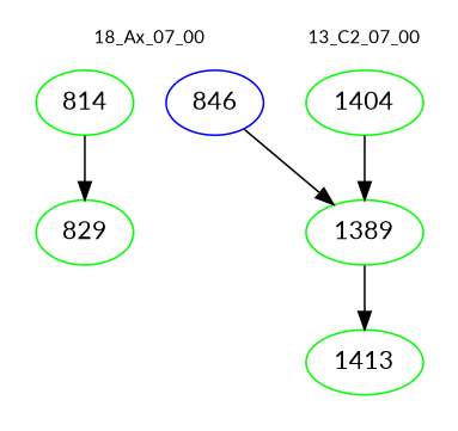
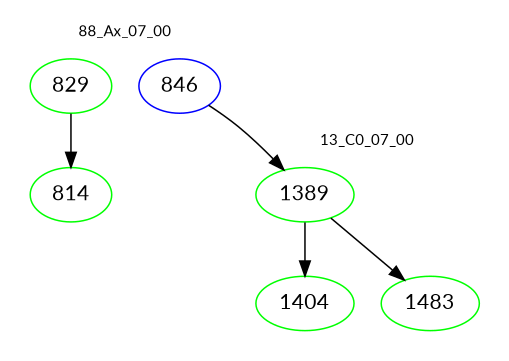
  digraph {
    fontname=Lato
    node [color=green fontname=Lato]
    edge [color=black fontname=Lato]
    n1 [color=blue label=846]
    n2 [label=814]
    n3 [label=829]
    n4 [label=1404]
    n5 [label=1389]
-   n6 [label=1413]
+   n6 [label=1483]
    subgraph cluster_1 {
      color=white
      fontsize=10
-     label="18_Ax_07_00"
+     label="88_Ax_07_00"
      n1
      n2
      n3
    }
    subgraph cluster_2 {
      color=white
      fontsize=10
-     label="13_C2_07_00"
+     label="13_C0_07_00"
      n4
      n5
      n6
    }
    n1 -> n5
-   n2 -> n3
-   n4 -> n5
+   n3 -> n2
+   n5 -> n4
    n5 -> n6
  }
